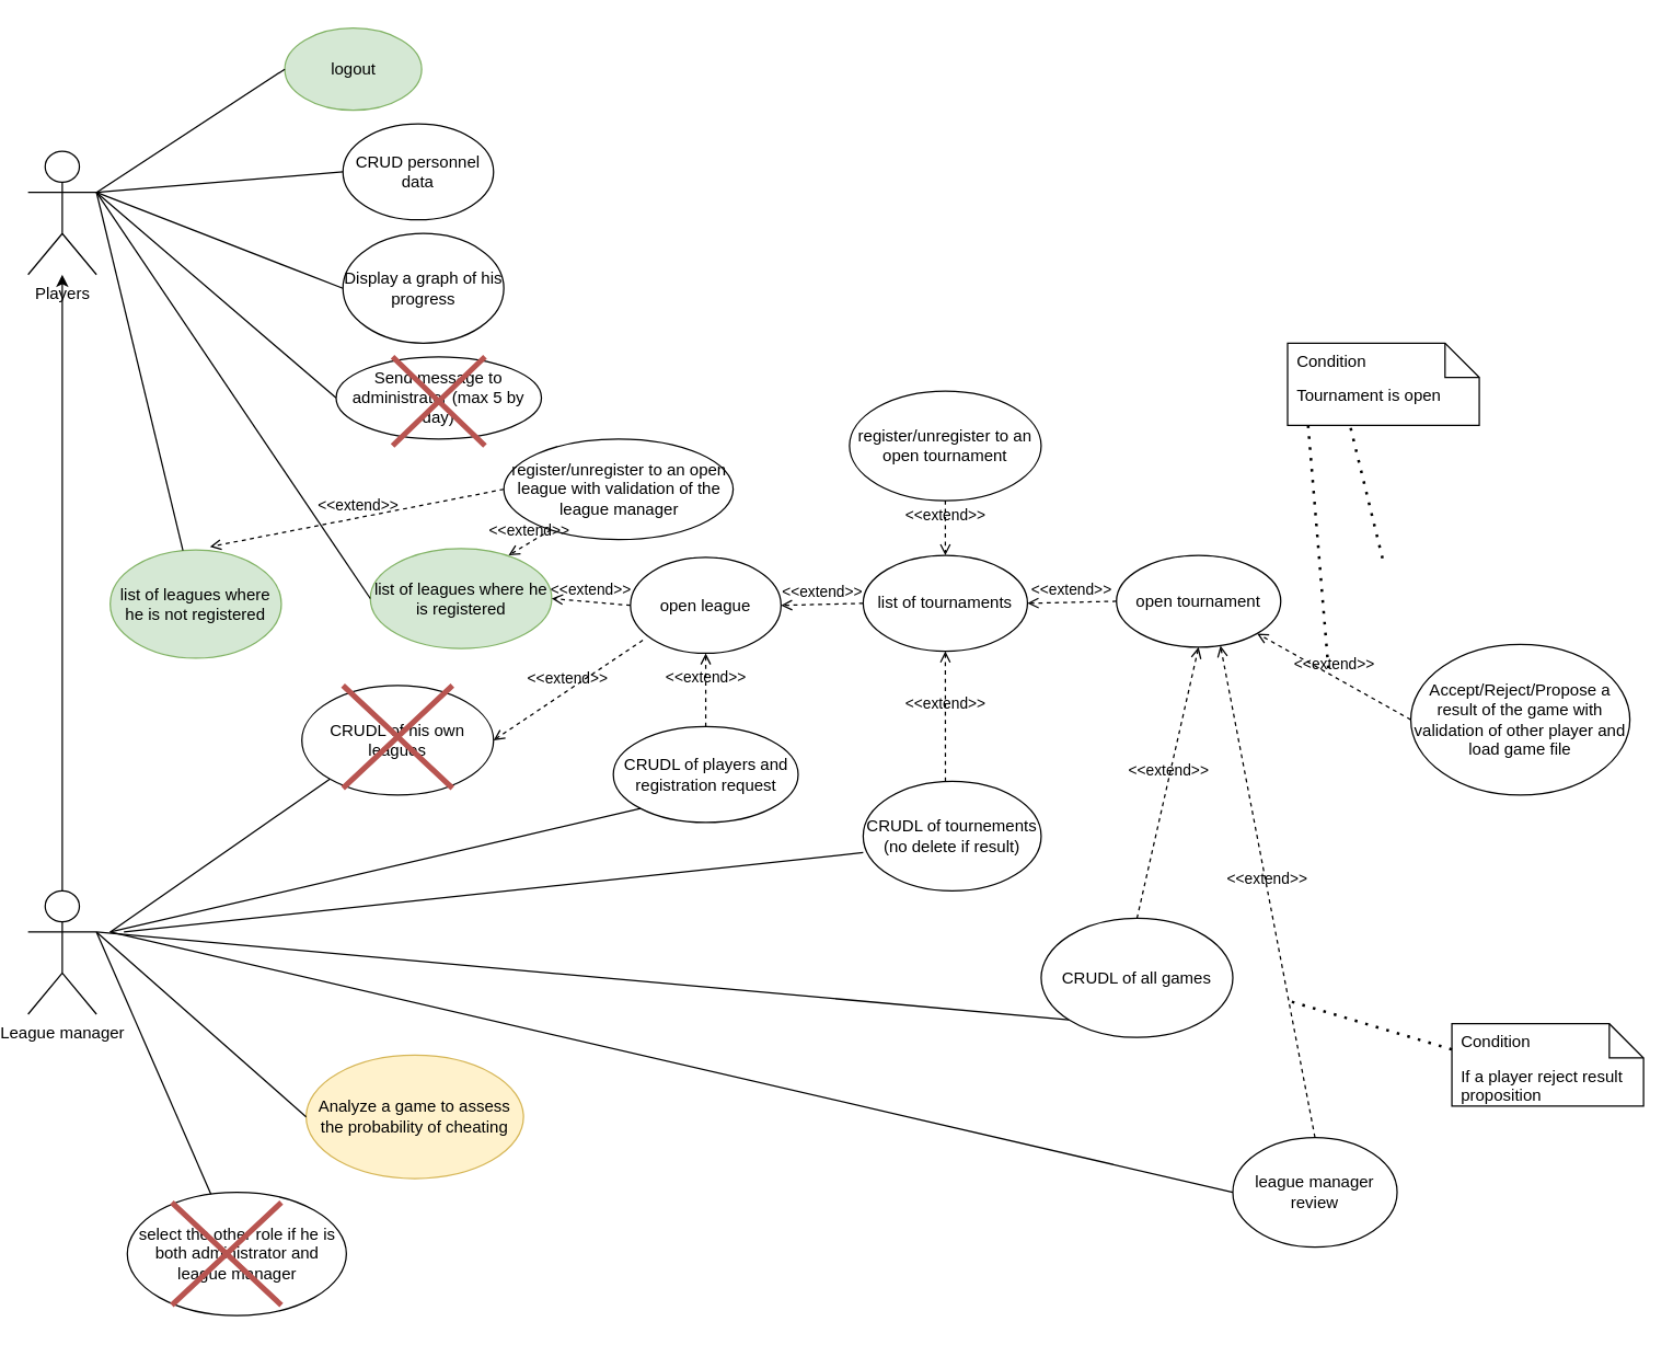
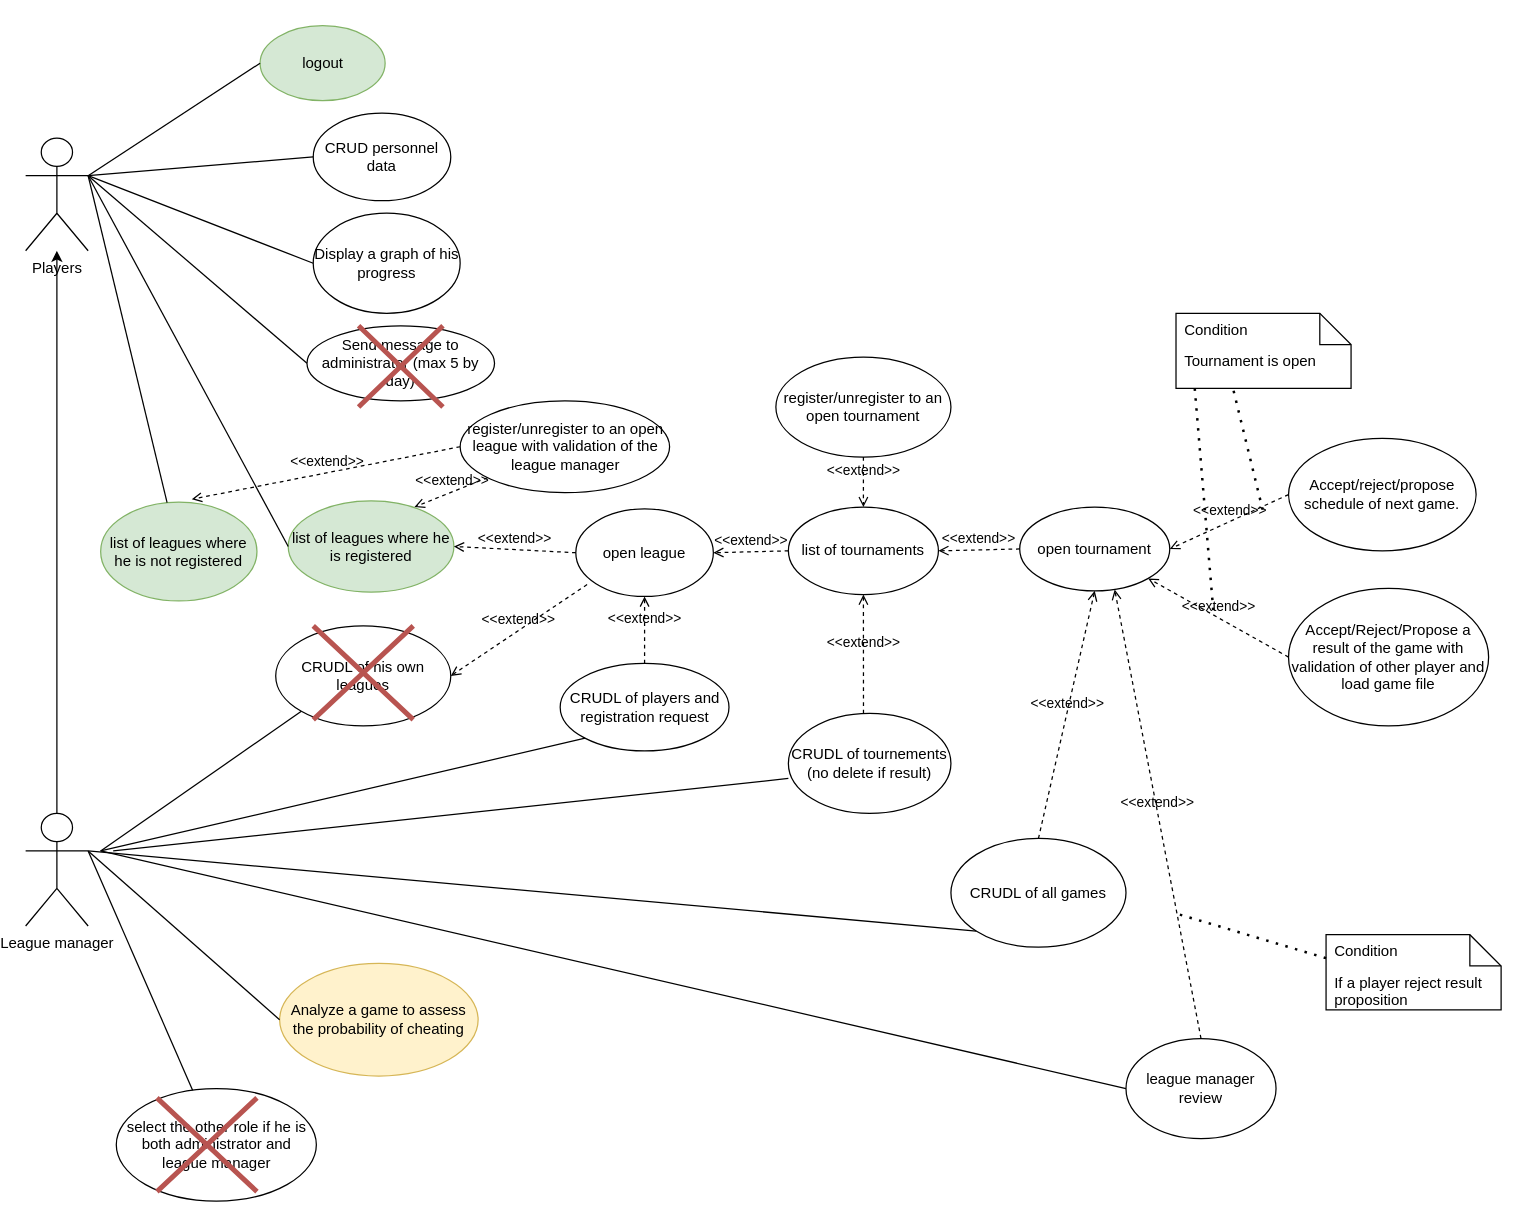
  <mxCell id="0" />
  <mxCell id="1" parent="0" />
  <mxCell id="2" style="edgeStyle=orthogonalEdgeStyle;rounded=0;orthogonalLoop=1;jettySize=auto;html=1;" parent="1" source="3" target="4" edge="1"><mxGeometry relative="1" as="geometry" /></mxCell>
  <mxCell id="3" value="League manager" style="shape=umlActor;verticalLabelPosition=bottom;verticalAlign=top;html=1;outlineConnect=0;" parent="1" vertex="1"><mxGeometry x="20" y="650" width="50" height="90" as="geometry" /></mxCell>
  <mxCell id="4" value="Players" style="shape=umlActor;verticalLabelPosition=bottom;verticalAlign=top;html=1;outlineConnect=0;" parent="1" vertex="1"><mxGeometry x="20" y="110" width="50" height="90" as="geometry" /></mxCell>
  <mxCell id="5" value="logout" style="ellipse;whiteSpace=wrap;html=1;fillColor=#d5e8d4;strokeColor=#82b366;" parent="1" vertex="1"><mxGeometry x="207.5" y="20" width="100" height="60" as="geometry" /></mxCell>
  <mxCell id="6" value="list of&amp;nbsp;tournaments" style="ellipse;whiteSpace=wrap;html=1;" parent="1" vertex="1"><mxGeometry x="630" y="405" width="120" height="70" as="geometry" /></mxCell>
- <mxCell id="7" value="list of leagues where he is registered" style="ellipse;whiteSpace=wrap;html=1;fillColor=#d5e8d4;strokeColor=#82b366;" parent="1" vertex="1"><mxGeometry x="270" y="400" width="132.5" height="73" as="geometry" /></mxCell>
+ <mxCell id="7" value="list of leagues where he is registered" style="ellipse;whiteSpace=wrap;html=1;fillColor=#d5e8d4;strokeColor=#82b366;" parent="1" vertex="1"><mxGeometry x="230" y="400" width="132.5" height="73" as="geometry" /></mxCell>
  <mxCell id="8" value="CRUD personnel data" style="ellipse;whiteSpace=wrap;html=1;" parent="1" vertex="1"><mxGeometry x="250" y="90" width="110" height="70" as="geometry" /></mxCell>
  <mxCell id="9" value="open&amp;nbsp;tournament" style="ellipse;whiteSpace=wrap;html=1;" parent="1" vertex="1"><mxGeometry x="815" y="405" width="120" height="67" as="geometry" /></mxCell>
  <mxCell id="10" value="open league" style="ellipse;whiteSpace=wrap;html=1;" parent="1" vertex="1"><mxGeometry x="460" y="406.5" width="110" height="70" as="geometry" /></mxCell>
  <mxCell id="11" value="" style="endArrow=none;html=1;rounded=0;exitX=1;exitY=0.333;exitDx=0;exitDy=0;exitPerimeter=0;entryX=0;entryY=0.5;entryDx=0;entryDy=0;" parent="1" source="4" target="5" edge="1"><mxGeometry width="50" height="50" relative="1" as="geometry"><mxPoint x="430" y="280" as="sourcePoint" /><mxPoint x="480" y="230" as="targetPoint" /></mxGeometry></mxCell>
  <mxCell id="12" value="" style="endArrow=none;html=1;rounded=0;exitX=1;exitY=0.333;exitDx=0;exitDy=0;exitPerimeter=0;entryX=0;entryY=0.5;entryDx=0;entryDy=0;" parent="1" source="4" target="7" edge="1"><mxGeometry width="50" height="50" relative="1" as="geometry"><mxPoint x="430" y="280" as="sourcePoint" /><mxPoint x="480" y="230" as="targetPoint" /></mxGeometry></mxCell>
  <mxCell id="13" value="&amp;lt;&amp;lt;extend&amp;gt;&amp;gt;" style="html=1;verticalAlign=bottom;labelBackgroundColor=none;endArrow=open;endFill=0;dashed=1;rounded=0;exitX=0;exitY=0.5;exitDx=0;exitDy=0;entryX=1;entryY=0.5;entryDx=0;entryDy=0;" parent="1" source="10" target="7" edge="1"><mxGeometry width="160" relative="1" as="geometry"><mxPoint x="507.5" y="361" as="sourcePoint" /><mxPoint x="667.5" y="361" as="targetPoint" /></mxGeometry></mxCell>
  <mxCell id="14" value="" style="endArrow=none;html=1;rounded=0;entryX=0;entryY=0.5;entryDx=0;entryDy=0;" parent="1" target="8" edge="1"><mxGeometry width="50" height="50" relative="1" as="geometry"><mxPoint x="70" y="140" as="sourcePoint" /><mxPoint x="480" y="230" as="targetPoint" /></mxGeometry></mxCell>
  <mxCell id="15" value="&amp;lt;&amp;lt;extend&amp;gt;&amp;gt;" style="html=1;verticalAlign=bottom;labelBackgroundColor=none;endArrow=open;endFill=0;dashed=1;rounded=0;exitX=0;exitY=0.5;exitDx=0;exitDy=0;entryX=1;entryY=0.5;entryDx=0;entryDy=0;" parent="1" source="6" target="10" edge="1"><mxGeometry width="160" relative="1" as="geometry"><mxPoint x="535" y="380" as="sourcePoint" /><mxPoint x="695" y="380" as="targetPoint" /></mxGeometry></mxCell>
  <mxCell id="16" value="&amp;lt;&amp;lt;extend&amp;gt;&amp;gt;" style="html=1;verticalAlign=bottom;labelBackgroundColor=none;endArrow=open;endFill=0;dashed=1;rounded=0;entryX=1;entryY=0.5;entryDx=0;entryDy=0;exitX=0;exitY=0.5;exitDx=0;exitDy=0;" parent="1" source="9" target="6" edge="1"><mxGeometry width="160" relative="1" as="geometry"><mxPoint x="535" y="380" as="sourcePoint" /><mxPoint x="695" y="380" as="targetPoint" /></mxGeometry></mxCell>
  <mxCell id="17" value="register/unregister to an open tournament" style="ellipse;whiteSpace=wrap;html=1;" parent="1" vertex="1"><mxGeometry x="620" y="285" width="140" height="80" as="geometry" /></mxCell>
  <mxCell id="18" value="&amp;lt;&amp;lt;extend&amp;gt;&amp;gt;" style="html=1;verticalAlign=bottom;labelBackgroundColor=none;endArrow=open;endFill=0;dashed=1;rounded=0;" parent="1" source="17" target="6" edge="1"><mxGeometry width="160" relative="1" as="geometry"><mxPoint x="535" y="380" as="sourcePoint" /><mxPoint x="695" y="380" as="targetPoint" /></mxGeometry></mxCell>
  <mxCell id="19" value="Display a graph of his progress" style="ellipse;whiteSpace=wrap;html=1;" parent="1" vertex="1"><mxGeometry x="250" y="170" width="117.5" height="80" as="geometry" /></mxCell>
+ <mxCell id="20" value="&amp;lt;&amp;lt;extend&amp;gt;&amp;gt;" style="html=1;verticalAlign=bottom;labelBackgroundColor=none;endArrow=open;endFill=0;dashed=1;rounded=0;entryX=1;entryY=0.5;entryDx=0;entryDy=0;exitX=0;exitY=0.5;exitDx=0;exitDy=0;" parent="1" source="33" target="9" edge="1"><mxGeometry width="160" relative="1" as="geometry"><mxPoint x="1040" y="476.75" as="sourcePoint" /><mxPoint x="752.96" y="379" as="targetPoint" /></mxGeometry></mxCell>
  <mxCell id="21" value="Tournament is open" style="shape=note2;boundedLbl=1;whiteSpace=wrap;html=1;size=25;verticalAlign=top;align=left;spacingLeft=5;" parent="1" vertex="1"><mxGeometry x="940" y="250" width="140" height="60" as="geometry" /></mxCell>
  <mxCell id="22" value="Condition" style="resizeWidth=1;part=1;strokeColor=none;fillColor=none;align=left;spacingLeft=5;" parent="21" vertex="1"><mxGeometry width="140" height="25" relative="1" as="geometry" /></mxCell>
  <mxCell id="23" value="" style="endArrow=none;dashed=1;html=1;dashPattern=1 3;strokeWidth=2;rounded=0;exitX=0.329;exitY=1.033;exitDx=0;exitDy=0;exitPerimeter=0;" parent="1" source="21" edge="1"><mxGeometry width="50" height="50" relative="1" as="geometry"><mxPoint x="1040" y="230" as="sourcePoint" /><mxPoint x="1010" y="410" as="targetPoint" /></mxGeometry></mxCell>
  <mxCell id="24" value="" style="endArrow=none;html=1;rounded=0;exitX=1;exitY=0.333;exitDx=0;exitDy=0;exitPerimeter=0;entryX=0;entryY=0.5;entryDx=0;entryDy=0;" parent="1" source="4" target="19" edge="1"><mxGeometry width="50" height="50" relative="1" as="geometry"><mxPoint x="430" y="350" as="sourcePoint" /><mxPoint x="480" y="300" as="targetPoint" /></mxGeometry></mxCell>
  <mxCell id="25" value="CRUDL of tournements (no delete if result)" style="ellipse;whiteSpace=wrap;html=1;" parent="1" vertex="1"><mxGeometry x="630" y="570" width="130" height="80" as="geometry" /></mxCell>
  <mxCell id="26" value="CRUDL of players and registration request" style="ellipse;whiteSpace=wrap;html=1;" parent="1" vertex="1"><mxGeometry x="447.5" y="530" width="135" height="70" as="geometry" /></mxCell>
  <mxCell id="27" value="CRUDL of all games" style="ellipse;whiteSpace=wrap;html=1;" parent="1" vertex="1"><mxGeometry x="760" y="670" width="140" height="87" as="geometry" /></mxCell>
  <mxCell id="28" value="&amp;lt;&amp;lt;extend&amp;gt;&amp;gt;" style="html=1;verticalAlign=bottom;labelBackgroundColor=none;endArrow=open;endFill=0;dashed=1;rounded=0;entryX=0.5;entryY=1;entryDx=0;entryDy=0;exitX=0.5;exitY=0;exitDx=0;exitDy=0;" parent="1" source="27" target="9" edge="1"><mxGeometry width="160" relative="1" as="geometry"><mxPoint x="662.5" y="551" as="sourcePoint" /><mxPoint x="662.5" y="461" as="targetPoint" /></mxGeometry></mxCell>
  <mxCell id="29" value="" style="endArrow=none;html=1;rounded=0;entryX=0;entryY=1;entryDx=0;entryDy=0;" parent="1" target="27" edge="1"><mxGeometry width="50" height="50" relative="1" as="geometry"><mxPoint x="70" y="680" as="sourcePoint" /><mxPoint x="200" y="615" as="targetPoint" /></mxGeometry></mxCell>
  <mxCell id="30" value="Analyze a game to assess the probability of cheating" style="ellipse;whiteSpace=wrap;html=1;fillColor=#fff2cc;strokeColor=#d6b656;" parent="1" vertex="1"><mxGeometry x="223.12" y="770" width="158.75" height="90" as="geometry" /></mxCell>
  <mxCell id="31" value="" style="endArrow=none;html=1;rounded=0;entryX=0;entryY=0.5;entryDx=0;entryDy=0;" parent="1" target="30" edge="1"><mxGeometry width="50" height="50" relative="1" as="geometry"><mxPoint x="70" y="680" as="sourcePoint" /><mxPoint x="255.775" y="868" as="targetPoint" /></mxGeometry></mxCell>
  <mxCell id="32" value="list of leagues where he is not registered" style="ellipse;whiteSpace=wrap;html=1;fillColor=#d5e8d4;strokeColor=#82b366;" parent="1" vertex="1"><mxGeometry x="80" y="401" width="125" height="79" as="geometry" /></mxCell>
+ <mxCell id="33" value="Accept/reject/propose schedule of next game." style="ellipse;whiteSpace=wrap;html=1;" parent="1" vertex="1"><mxGeometry x="1030" y="350" width="150" height="90" as="geometry" /></mxCell>
  <mxCell id="34" value="Accept/Reject/Propose a result of the game with validation of other player and load game file" style="ellipse;whiteSpace=wrap;html=1;" parent="1" vertex="1"><mxGeometry x="1030" y="470" width="160" height="110" as="geometry" /></mxCell>
  <mxCell id="35" value="Send message to administrator (max 5 by day)" style="ellipse;whiteSpace=wrap;html=1;" parent="1" vertex="1"><mxGeometry x="245" y="260" width="150" height="60" as="geometry" /></mxCell>
  <mxCell id="36" value="" style="endArrow=none;html=1;rounded=0;entryX=0;entryY=0.5;entryDx=0;entryDy=0;" parent="1" target="35" edge="1"><mxGeometry width="50" height="50" relative="1" as="geometry"><mxPoint x="70" y="140" as="sourcePoint" /><mxPoint x="260" y="220" as="targetPoint" /></mxGeometry></mxCell>
  <mxCell id="37" value="league manager review" style="ellipse;whiteSpace=wrap;html=1;" parent="1" vertex="1"><mxGeometry x="900" y="830" width="120" height="80" as="geometry" /></mxCell>
  <mxCell id="38" value="If a player reject result proposition" style="shape=note2;boundedLbl=1;whiteSpace=wrap;html=1;size=25;verticalAlign=top;align=left;spacingLeft=5;" parent="1" vertex="1"><mxGeometry x="1060" y="747" width="140" height="60" as="geometry" /></mxCell>
  <mxCell id="39" value="Condition" style="resizeWidth=1;part=1;strokeColor=none;fillColor=none;align=left;spacingLeft=5;" parent="38" vertex="1"><mxGeometry width="140" height="25" relative="1" as="geometry" /></mxCell>
  <mxCell id="40" value="&amp;lt;&amp;lt;extend&amp;gt;&amp;gt;" style="html=1;verticalAlign=bottom;labelBackgroundColor=none;endArrow=open;endFill=0;dashed=1;rounded=0;entryX=1;entryY=1;entryDx=0;entryDy=0;exitX=0;exitY=0.5;exitDx=0;exitDy=0;" parent="1" source="34" target="9" edge="1"><mxGeometry width="160" relative="1" as="geometry"><mxPoint x="1050" y="486.75" as="sourcePoint" /><mxPoint x="945" y="448.5" as="targetPoint" /></mxGeometry></mxCell>
  <mxCell id="41" value="" style="endArrow=none;dashed=1;html=1;dashPattern=1 3;strokeWidth=2;rounded=0;exitX=0.107;exitY=1;exitDx=0;exitDy=0;exitPerimeter=0;" parent="1" source="21" edge="1"><mxGeometry width="50" height="50" relative="1" as="geometry"><mxPoint x="1002" y="333" as="sourcePoint" /><mxPoint x="970" y="490" as="targetPoint" /></mxGeometry></mxCell>
  <mxCell id="42" value="&amp;lt;&amp;lt;extend&amp;gt;&amp;gt;" style="html=1;verticalAlign=bottom;labelBackgroundColor=none;endArrow=open;endFill=0;dashed=1;rounded=0;entryX=0.633;entryY=0.985;entryDx=0;entryDy=0;exitX=0.5;exitY=0;exitDx=0;exitDy=0;entryPerimeter=0;" parent="1" source="37" target="9" edge="1"><mxGeometry width="160" relative="1" as="geometry"><mxPoint x="1034.05" y="661.98" as="sourcePoint" /><mxPoint x="918" y="478.985" as="targetPoint" /></mxGeometry></mxCell>
  <mxCell id="43" value="" style="endArrow=none;dashed=1;html=1;dashPattern=1 3;strokeWidth=2;rounded=0;exitX=0;exitY=0.75;exitDx=0;exitDy=0;" parent="1" source="39" edge="1"><mxGeometry width="50" height="50" relative="1" as="geometry"><mxPoint x="610" y="710" as="sourcePoint" /><mxPoint x="940" y="730" as="targetPoint" /></mxGeometry></mxCell>
  <mxCell id="44" value="" style="endArrow=none;html=1;rounded=0;entryX=0;entryY=0.5;entryDx=0;entryDy=0;" parent="1" target="37" edge="1"><mxGeometry width="50" height="50" relative="1" as="geometry"><mxPoint x="80" y="680" as="sourcePoint" /><mxPoint x="790.217" y="804.081" as="targetPoint" /></mxGeometry></mxCell>
  <mxCell id="45" value="" style="endArrow=none;html=1;rounded=0;" parent="1" target="32" edge="1"><mxGeometry width="50" height="50" relative="1" as="geometry"><mxPoint x="70" y="140" as="sourcePoint" /><mxPoint x="260" y="451.5" as="targetPoint" /></mxGeometry></mxCell>
  <mxCell id="46" value="CRUDL of his own leagues" style="ellipse;whiteSpace=wrap;html=1;" parent="1" vertex="1"><mxGeometry x="220" y="500" width="140" height="80" as="geometry" /></mxCell>
  <mxCell id="47" value="" style="endArrow=none;html=1;rounded=0;entryX=0;entryY=1;entryDx=0;entryDy=0;" parent="1" target="46" edge="1"><mxGeometry width="50" height="50" relative="1" as="geometry"><mxPoint x="80" y="680" as="sourcePoint" /><mxPoint x="90" y="555" as="targetPoint" /></mxGeometry></mxCell>
  <mxCell id="48" value="select the other role if he is both administrator and league manager" style="ellipse;whiteSpace=wrap;html=1;" parent="1" vertex="1"><mxGeometry x="92.5" y="870" width="160" height="90" as="geometry" /></mxCell>
  <mxCell id="49" value="" style="endArrow=none;html=1;rounded=0;exitX=1;exitY=0.333;exitDx=0;exitDy=0;exitPerimeter=0;" parent="1" source="3" target="48" edge="1"><mxGeometry width="50" height="50" relative="1" as="geometry"><mxPoint x="80" y="690" as="sourcePoint" /><mxPoint x="233.13" y="855" as="targetPoint" /></mxGeometry></mxCell>
  <mxCell id="50" value="register/unregister to an open league with validation of the league manager" style="ellipse;whiteSpace=wrap;html=1;" parent="1" vertex="1"><mxGeometry x="367.5" y="320" width="167.5" height="73.5" as="geometry" /></mxCell>
  <mxCell id="51" value="&amp;lt;&amp;lt;extend&amp;gt;&amp;gt;" style="html=1;verticalAlign=bottom;labelBackgroundColor=none;endArrow=open;endFill=0;dashed=1;rounded=0;entryX=0.762;entryY=0.068;entryDx=0;entryDy=0;entryPerimeter=0;" parent="1" source="50" target="7" edge="1"><mxGeometry width="160" relative="1" as="geometry"><mxPoint x="700" y="375" as="sourcePoint" /><mxPoint x="700" y="415" as="targetPoint" /></mxGeometry></mxCell>
  <mxCell id="52" value="&amp;lt;&amp;lt;extend&amp;gt;&amp;gt;" style="html=1;verticalAlign=bottom;labelBackgroundColor=none;endArrow=open;endFill=0;dashed=1;rounded=0;entryX=0.583;entryY=-0.029;entryDx=0;entryDy=0;entryPerimeter=0;exitX=0;exitY=0.5;exitDx=0;exitDy=0;" parent="1" source="50" target="32" edge="1"><mxGeometry width="160" relative="1" as="geometry"><mxPoint x="399.356" y="391.507" as="sourcePoint" /><mxPoint x="340.965" y="414.964" as="targetPoint" /></mxGeometry></mxCell>
  <mxCell id="53" value="&amp;lt;&amp;lt;extend&amp;gt;&amp;gt;" style="html=1;verticalAlign=bottom;labelBackgroundColor=none;endArrow=open;endFill=0;dashed=1;rounded=0;exitX=0.082;exitY=0.864;exitDx=0;exitDy=0;entryX=1;entryY=0.5;entryDx=0;entryDy=0;exitPerimeter=0;" parent="1" source="10" target="46" edge="1"><mxGeometry width="160" relative="1" as="geometry"><mxPoint x="470" y="451.5" as="sourcePoint" /><mxPoint x="372.5" y="446.5" as="targetPoint" /></mxGeometry></mxCell>
  <mxCell id="54" value="&amp;lt;&amp;lt;extend&amp;gt;&amp;gt;" style="html=1;verticalAlign=bottom;labelBackgroundColor=none;endArrow=open;endFill=0;dashed=1;rounded=0;exitX=0.5;exitY=0;exitDx=0;exitDy=0;" parent="1" source="26" target="10" edge="1"><mxGeometry width="160" relative="1" as="geometry"><mxPoint x="479.02" y="476.98" as="sourcePoint" /><mxPoint x="510" y="477" as="targetPoint" /></mxGeometry></mxCell>
  <mxCell id="55" value="&amp;lt;&amp;lt;extend&amp;gt;&amp;gt;" style="html=1;verticalAlign=bottom;labelBackgroundColor=none;endArrow=open;endFill=0;dashed=1;rounded=0;exitX=0.462;exitY=0;exitDx=0;exitDy=0;entryX=0.5;entryY=1;entryDx=0;entryDy=0;exitPerimeter=0;" parent="1" source="25" target="6" edge="1"><mxGeometry width="160" relative="1" as="geometry"><mxPoint x="640" y="450" as="sourcePoint" /><mxPoint x="580" y="451.5" as="targetPoint" /></mxGeometry></mxCell>
  <mxCell id="56" value="" style="endArrow=none;html=1;rounded=0;entryX=0;entryY=1;entryDx=0;entryDy=0;" parent="1" target="26" edge="1"><mxGeometry width="50" height="50" relative="1" as="geometry"><mxPoint x="80" y="680" as="sourcePoint" /><mxPoint x="790.217" y="804.081" as="targetPoint" /></mxGeometry></mxCell>
  <mxCell id="57" value="" style="endArrow=none;html=1;rounded=0;entryX=0;entryY=0.65;entryDx=0;entryDy=0;entryPerimeter=0;" parent="1" target="25" edge="1"><mxGeometry width="50" height="50" relative="1" as="geometry"><mxPoint x="90" y="680" as="sourcePoint" /><mxPoint x="800.217" y="814.081" as="targetPoint" /></mxGeometry></mxCell>
  <mxCell id="58" value="" style="shape=umlDestroy;fillColor=#f8cecc;strokeColor=#b85450;strokeWidth=4;" vertex="1" parent="1"><mxGeometry x="250" y="500" width="80" height="75" as="geometry" /></mxCell>
  <mxCell id="59" value="" style="shape=umlDestroy;fillColor=#f8cecc;strokeColor=#b85450;strokeWidth=4;" vertex="1" parent="1"><mxGeometry x="125" y="877.5" width="80" height="75" as="geometry" /></mxCell>
  <mxCell id="60" value="" style="shape=umlDestroy;fillColor=#f8cecc;strokeColor=#b85450;strokeWidth=4;" vertex="1" parent="1"><mxGeometry x="286.25" y="260" width="67.5" height="65" as="geometry" /></mxCell>
